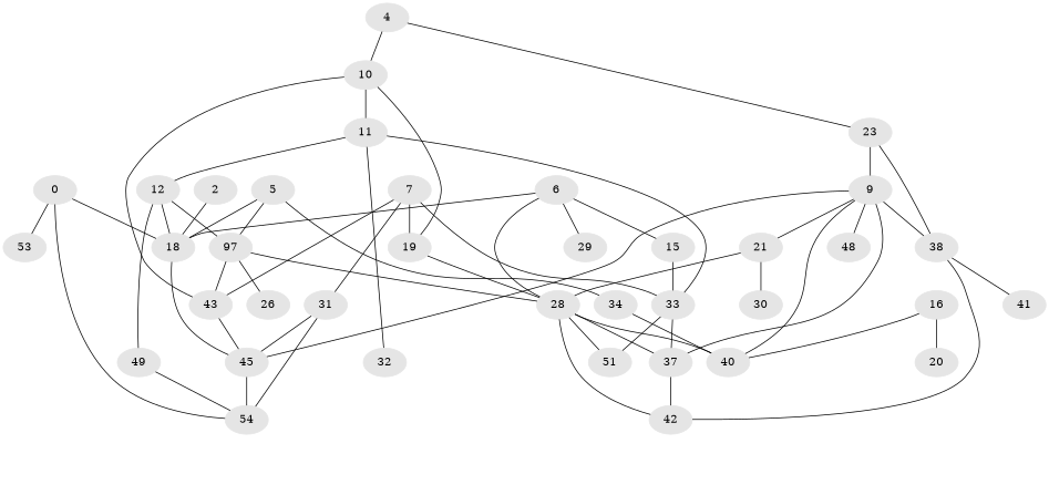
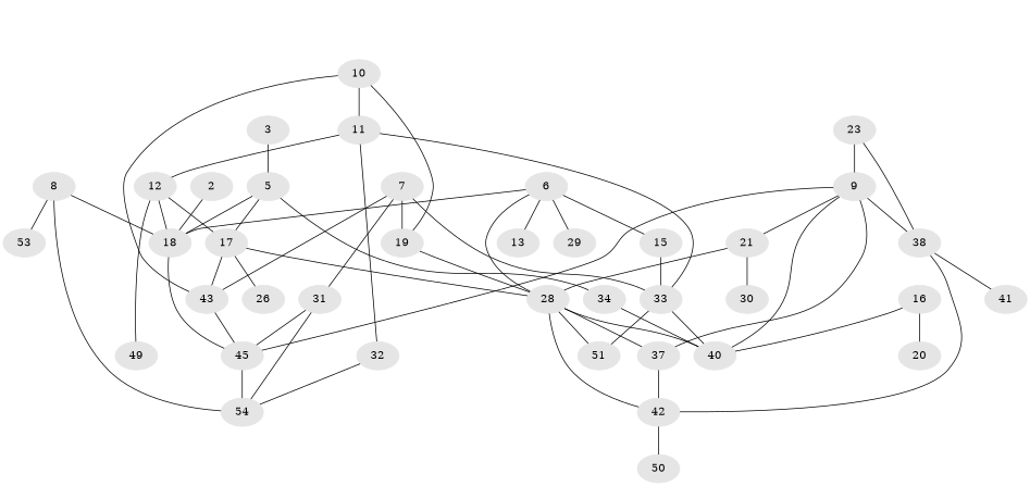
  graph {
    node [color=gray90 style=filled]
    edge [weight=1.0]
    12
    18
-   17 [label=97]
+   17
    49
    2
    45
+   3
    5
    34
-   4
    10
    23
    19
    43
    11
    9
    38
    28
    26
    40
    6
+   13
    15
    29
    21
    37
-   48
    33
    42
    51
    7
    31
    54
-   8 [label=0]
+   8
    n35 [label=53]
    30
    41
    32
    16
    20
+   50
    12 -- 18
    12 -- 17
    12 -- 49
    18 -- 45
    17 -- 43
    17 -- 28
    17 -- 26
    2 -- 18
    45 -- 54
+   3 -- 5
    5 -- 18
    5 -- 17
    5 -- 34
    34 -- 40 [weight=2.0]
-   4 -- 10
-   4 -- 23
    10 -- 19
    10 -- 43 [weight=2.0]
    10 -- 11
    23 -- 9
    23 -- 38
    19 -- 28 [weight=2.0]
    43 -- 45
    11 -- 12
    11 -- 33
    11 -- 32
    9 -- 45
    9 -- 38 [weight=2.0]
    9 -- 40
    9 -- 21
    9 -- 37 [weight=2.0]
-   9 -- 48
    38 -- 42
    38 -- 41
    28 -- 40
    28 -- 37
    28 -- 42
    28 -- 51
    6 -- 18
    6 -- 28
+   6 -- 13
    6 -- 15
    6 -- 29 [weight=2.0]
    15 -- 33 [weight=2.0]
    21 -- 28
    21 -- 30
    37 -- 42
-   33 -- 37
+   33 -- 40
    33 -- 51
+   42 -- 50
    7 -- 19
    7 -- 43
    7 -- 33
    7 -- 31 [weight=2.0]
    31 -- 45
    31 -- 54
    8 -- 18
    8 -- 54
    8 -- n35
-   49 -- 54
+   32 -- 54
    16 -- 40
    16 -- 20
  }
